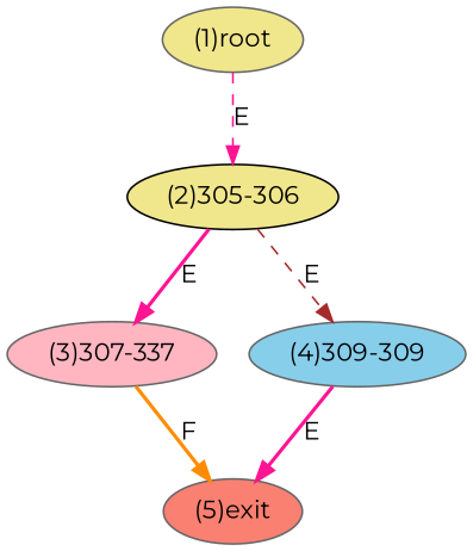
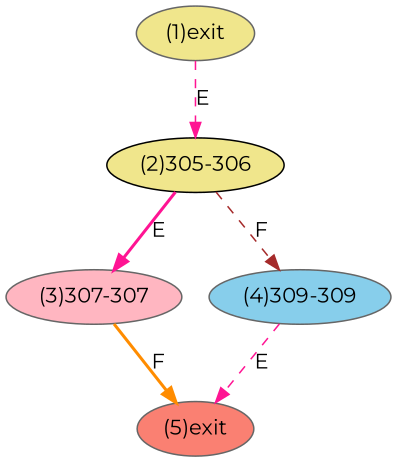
  digraph {
    fontname=Montserrat
    node [color=gray40 fillcolor=khaki fontname=Montserrat style=filled]
    edge [color=deeppink fontname=Montserrat style=dashed]
-   n1 [label="(1)root"]
+   n1 [label="(1)exit"]
    n2 [color=black label="(2)305-306"]
-   n3 [fillcolor=lightpink label="(3)307-337"]
+   n3 [fillcolor=lightpink label="(3)307-307"]
    n4 [fillcolor=skyblue label="(4)309-309"]
    n5 [fillcolor=salmon label="(5)exit"]
    n1 -> n2 [label=E]
    n2 -> n3 [label=E style=bold]
-   n2 -> n4 [color=brown label=E]
+   n2 -> n4 [color=brown label=F]
    n3 -> n5 [color=darkorange label=F style=bold]
-   n4 -> n5 [label=E style=bold]
+   n4 -> n5 [label=E]
  }
